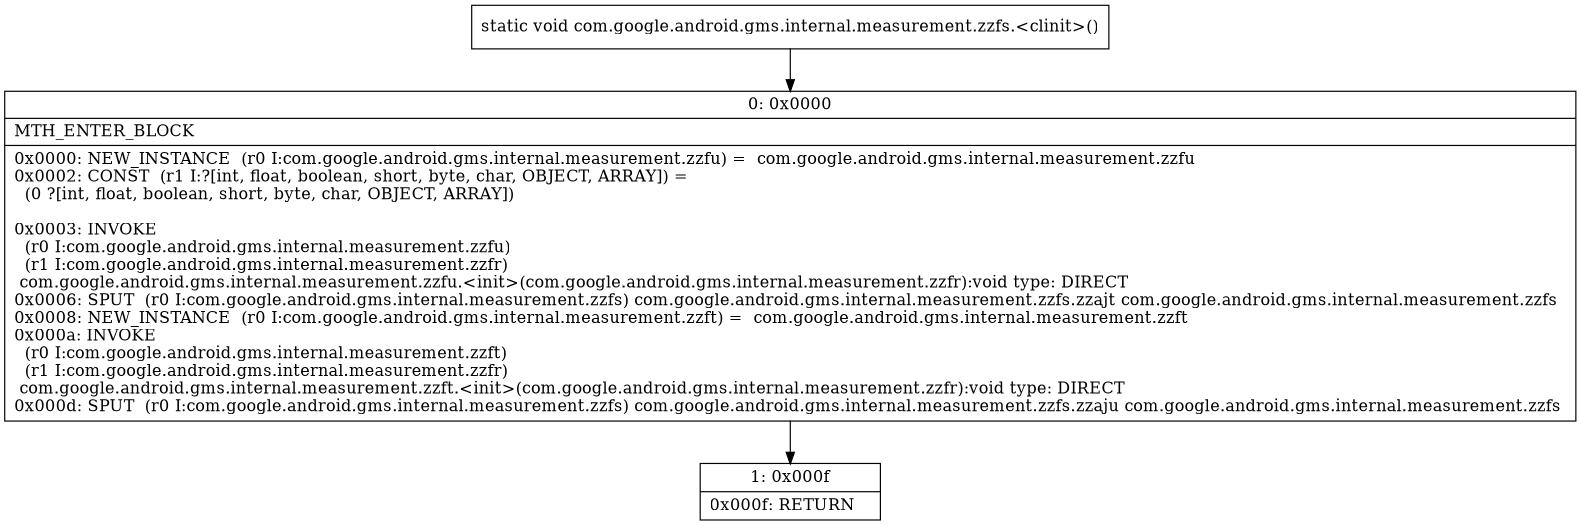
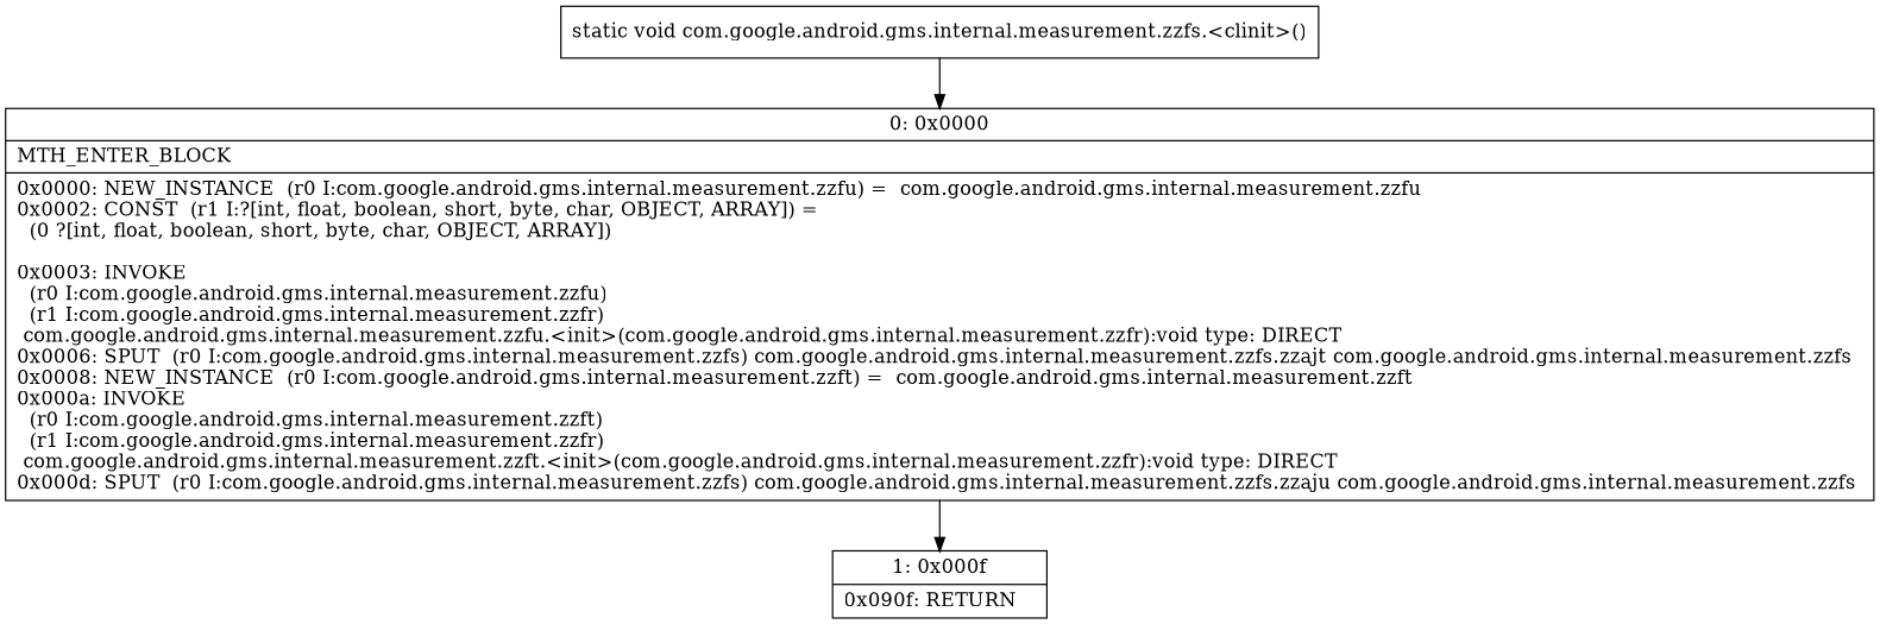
  digraph {
    node [shape=record]
    n1 [label="{0\:\ 0x0000|MTH_ENTER_BLOCK\l|0x0000: NEW_INSTANCE  (r0 I:com.google.android.gms.internal.measurement.zzfu) =  com.google.android.gms.internal.measurement.zzfu \l0x0002: CONST  (r1 I:?[int, float, boolean, short, byte, char, OBJECT, ARRAY]) = \l  (0 ?[int, float, boolean, short, byte, char, OBJECT, ARRAY])\l \l0x0003: INVOKE  \l  (r0 I:com.google.android.gms.internal.measurement.zzfu)\l  (r1 I:com.google.android.gms.internal.measurement.zzfr)\l com.google.android.gms.internal.measurement.zzfu.\<init\>(com.google.android.gms.internal.measurement.zzfr):void type: DIRECT \l0x0006: SPUT  (r0 I:com.google.android.gms.internal.measurement.zzfs) com.google.android.gms.internal.measurement.zzfs.zzajt com.google.android.gms.internal.measurement.zzfs \l0x0008: NEW_INSTANCE  (r0 I:com.google.android.gms.internal.measurement.zzft) =  com.google.android.gms.internal.measurement.zzft \l0x000a: INVOKE  \l  (r0 I:com.google.android.gms.internal.measurement.zzft)\l  (r1 I:com.google.android.gms.internal.measurement.zzfr)\l com.google.android.gms.internal.measurement.zzft.\<init\>(com.google.android.gms.internal.measurement.zzfr):void type: DIRECT \l0x000d: SPUT  (r0 I:com.google.android.gms.internal.measurement.zzfs) com.google.android.gms.internal.measurement.zzfs.zzaju com.google.android.gms.internal.measurement.zzfs \l}"]
-   n2 [label="{1\:\ 0x000f|0x000f: RETURN   \l}"]
+   n2 [label="{1\:\ 0x000f|0x090f: RETURN   \l}"]
    n3 [label="{static void com.google.android.gms.internal.measurement.zzfs.\<clinit\>() }"]
    n1 -> n2
    n3 -> n1
  }
